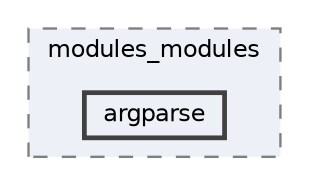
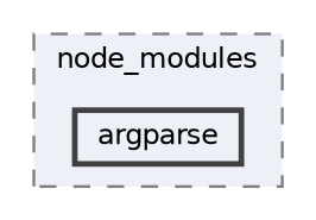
  digraph {
    compound=true
    n1 [color=grey25 fillcolor="#edf0f7" fontname=Helvetica fontsize=10 height=0.2 label=argparse shape=box style="filled,bold" width=0.4]
    subgraph cluster_1 {
      bgcolor="#edf0f7"
      fontname=Helvetica
      fontsize=10
-     label=modules_modules
+     label=node_modules
      pencolor=grey50
      style="filled,dashed"
      n1
    }
  }
